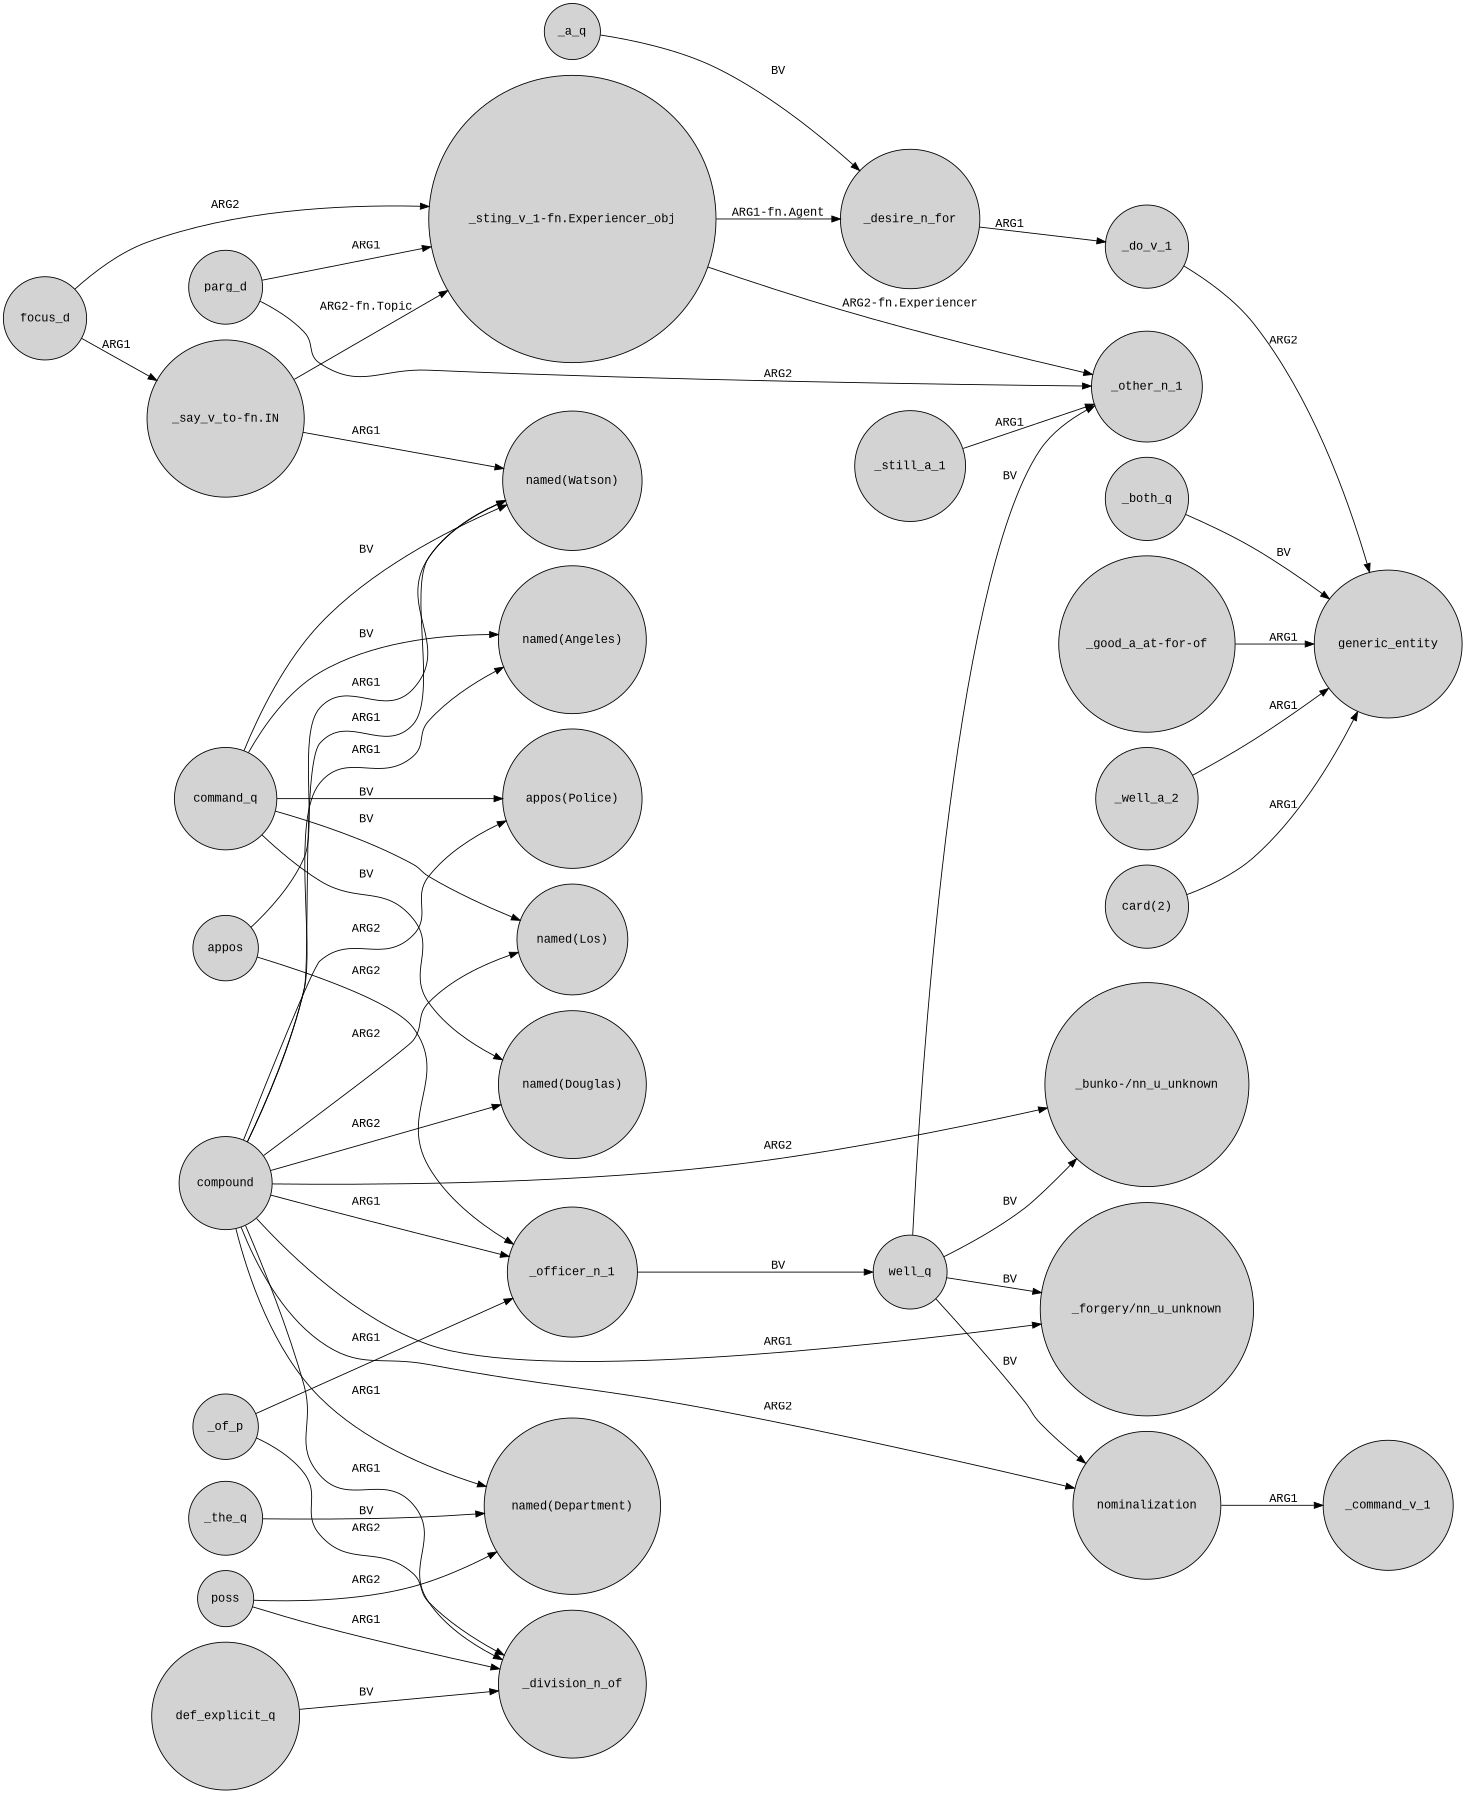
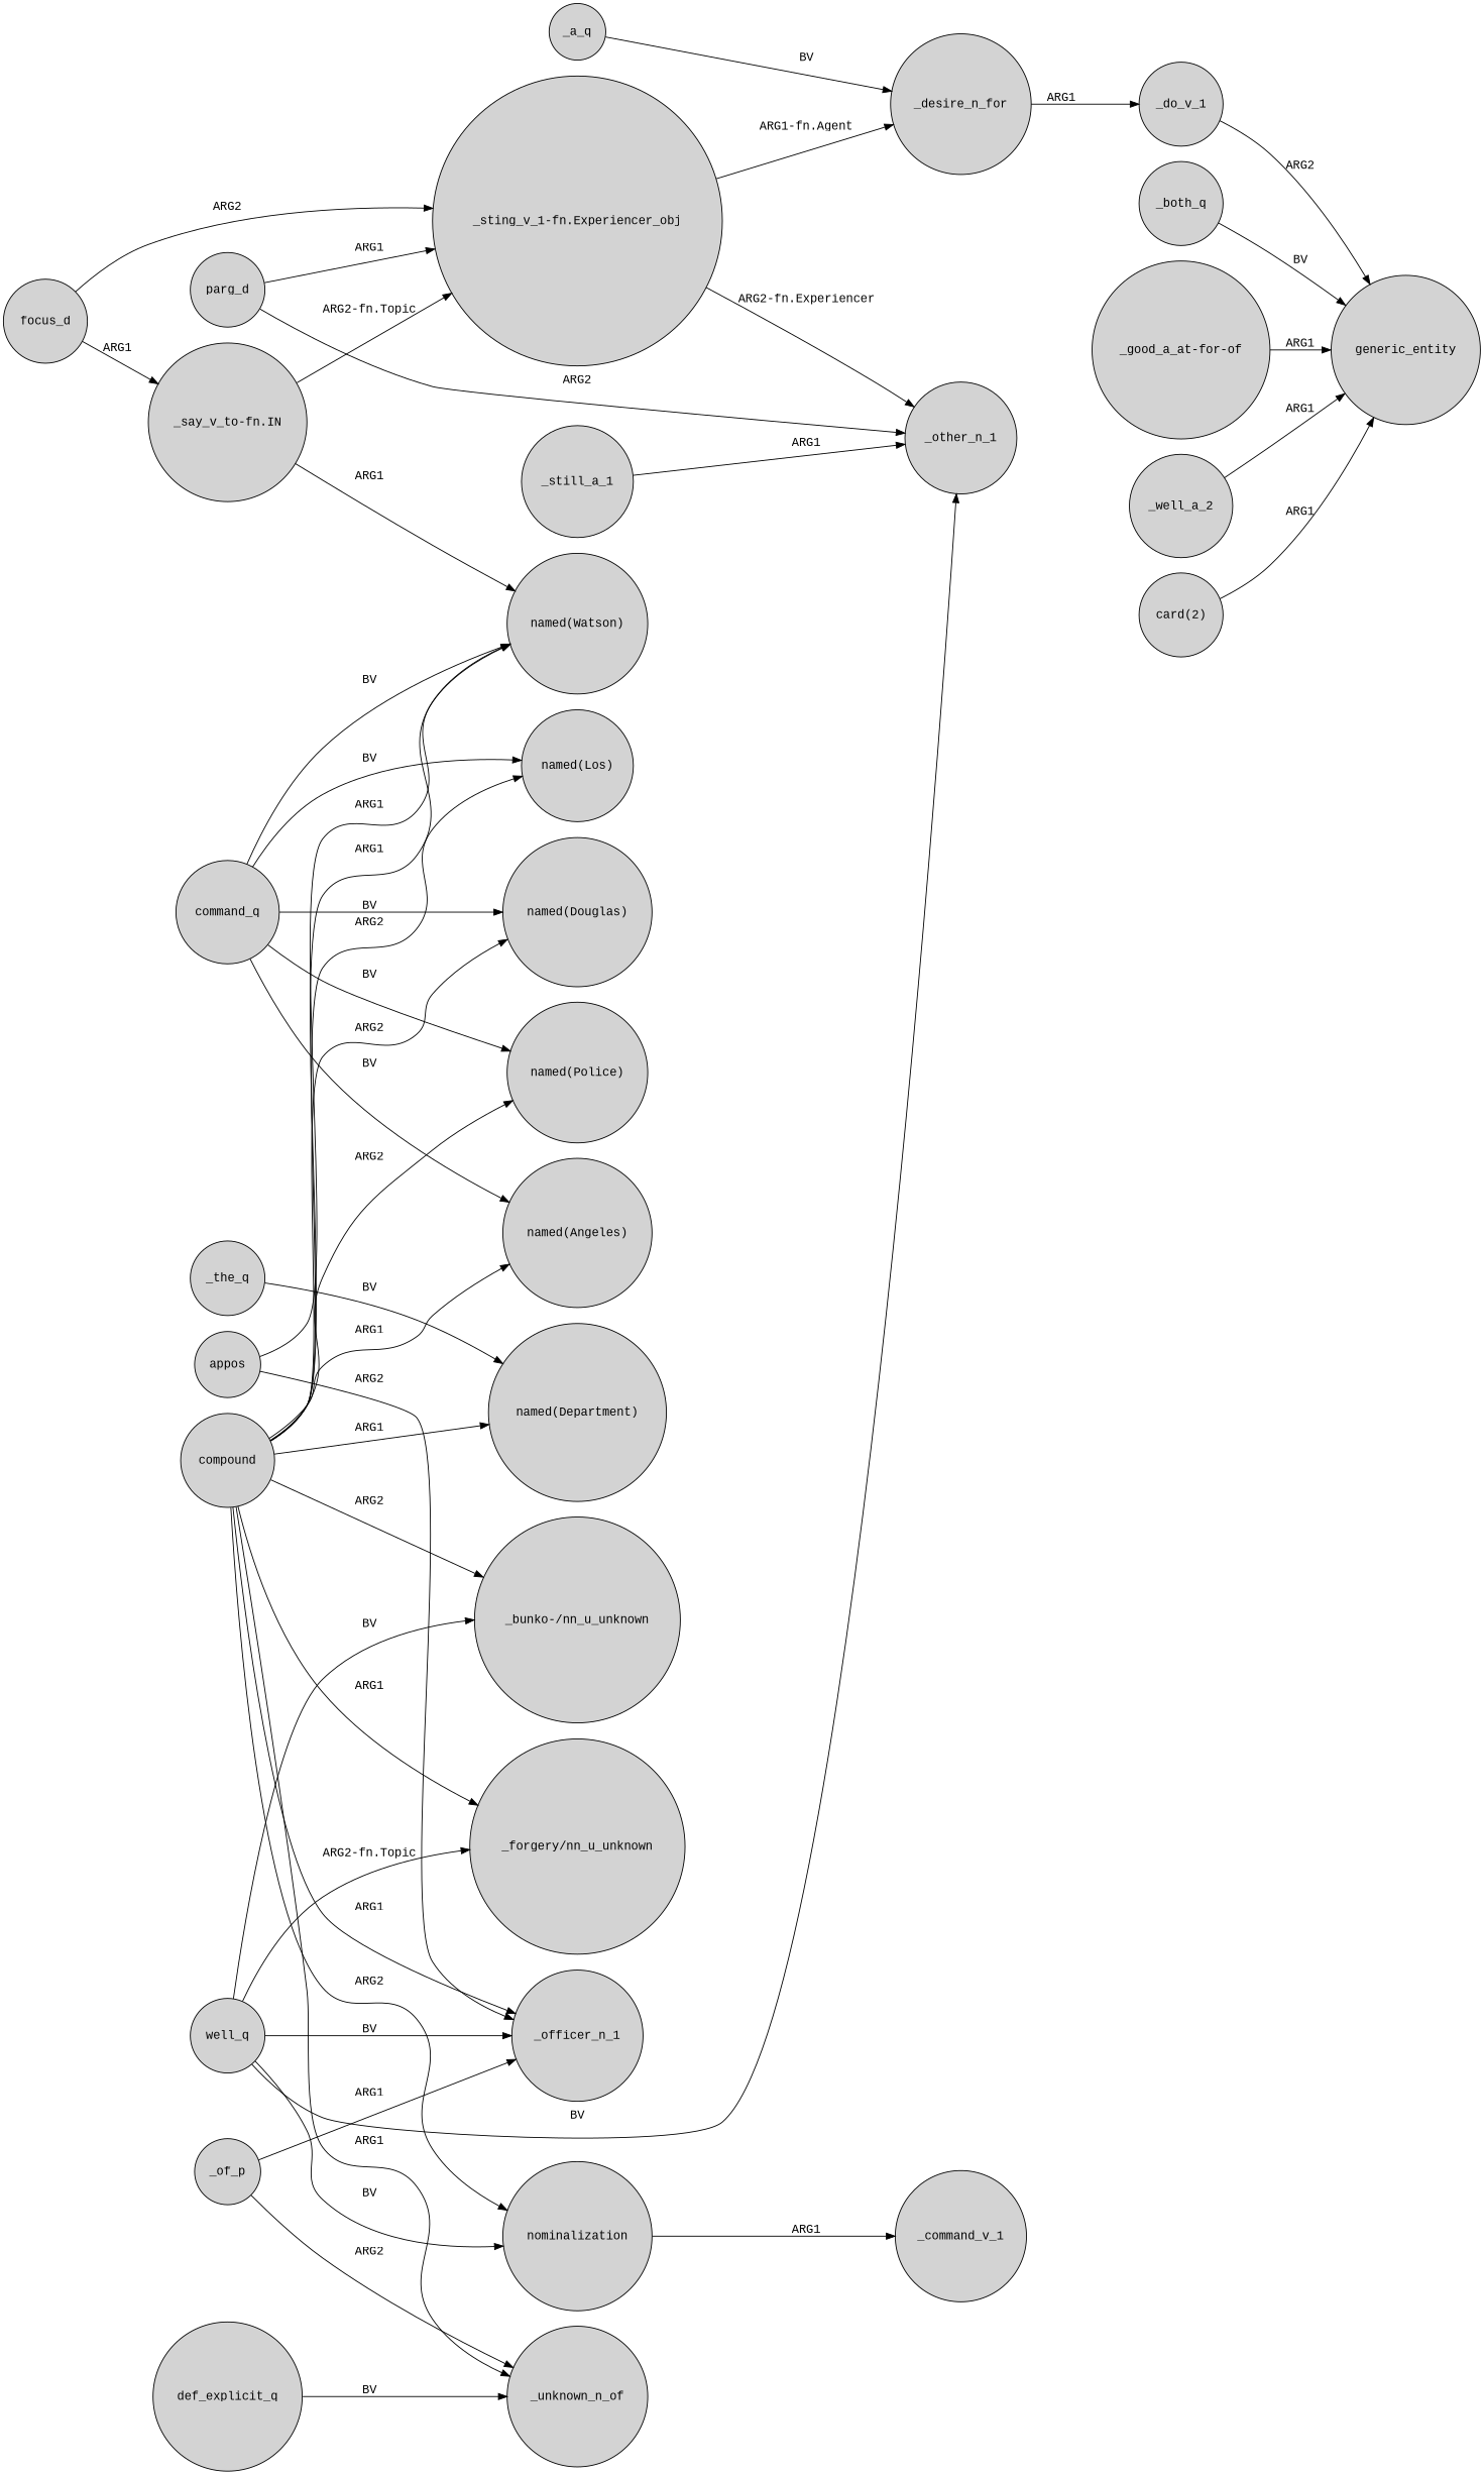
  digraph {
    fontname="Liberation Mono"
    rankdir=LR
    node [fontname="Liberation Mono" shape=circle style=filled]
    edge [fontname="Liberation Mono"]
    parg_d
    _other_n_1
    "_sting_v_1-fn.Experiencer_obj"
    _desire_n_for
    _do_v_1
    focus_d
    "_say_v_to-fn.IN"
    "named(Watson)"
    compound
    "named(Los)"
    nominalization
-   _division_n_of
+   _division_n_of [label=_unknown_n_of]
    "_bunko-/nn_u_unknown"
    "named(Angeles)"
    _officer_n_1
    "named(Douglas)"
    "named(Department)"
    "_forgery/nn_u_unknown"
-   "named(Police)" [label="appos(Police)"]
+   "named(Police)"
    _command_v_1
    n21 [label=command_q]
    _still_a_1
-   poss
    generic_entity
    _both_q
    n26 [label=well_q]
    def_explicit_q
    appos
    "_good_a_at-for-of"
    _of_p
    _well_a_2
    _the_q
    _a_q
    "card(2)"
    parg_d -> _other_n_1 [label=ARG2]
    parg_d -> "_sting_v_1-fn.Experiencer_obj" [label=ARG1]
    "_sting_v_1-fn.Experiencer_obj" -> _other_n_1 [label="ARG2-fn.Experiencer"]
    "_sting_v_1-fn.Experiencer_obj" -> _desire_n_for [label="ARG1-fn.Agent"]
    _desire_n_for -> _do_v_1 [label=ARG1]
    _do_v_1 -> generic_entity [label=ARG2]
    focus_d -> "_sting_v_1-fn.Experiencer_obj" [label=ARG2]
    focus_d -> "_say_v_to-fn.IN" [label=ARG1]
    "_say_v_to-fn.IN" -> "_sting_v_1-fn.Experiencer_obj" [label="ARG2-fn.Topic"]
    "_say_v_to-fn.IN" -> "named(Watson)" [label=ARG1]
    compound -> "named(Watson)" [label=ARG1]
    compound -> "named(Los)" [label=ARG2]
    compound -> nominalization [label=ARG2]
    compound -> _division_n_of [label=ARG1]
    compound -> "_bunko-/nn_u_unknown" [label=ARG2]
    compound -> "named(Angeles)" [label=ARG1]
    compound -> _officer_n_1 [label=ARG1]
    compound -> "named(Douglas)" [label=ARG2]
    compound -> "named(Department)" [label=ARG1]
    compound -> "_forgery/nn_u_unknown" [label=ARG1]
    compound -> "named(Police)" [label=ARG2]
    nominalization -> _command_v_1 [label=ARG1]
    n21 -> "named(Watson)" [label=BV]
    n21 -> "named(Los)" [label=BV]
    n21 -> "named(Angeles)" [label=BV]
    n21 -> "named(Douglas)" [label=BV]
    n21 -> "named(Police)" [label=BV]
    _still_a_1 -> _other_n_1 [label=ARG1]
-   poss -> _division_n_of [label=ARG1]
-   poss -> "named(Department)" [label=ARG2]
    _both_q -> generic_entity [label=BV]
    n26 -> _other_n_1 [label=BV]
    n26 -> nominalization [label=BV]
    n26 -> "_bunko-/nn_u_unknown" [label=BV]
-   _officer_n_1 -> n26 [label=BV]
-   n26 -> "_forgery/nn_u_unknown" [label=BV]
+   n26 -> _officer_n_1 [label=BV]
+   n26 -> "_forgery/nn_u_unknown" [label="ARG2-fn.Topic"]
    def_explicit_q -> _division_n_of [label=BV]
    appos -> "named(Watson)" [label=ARG1]
    appos -> _officer_n_1 [label=ARG2]
    "_good_a_at-for-of" -> generic_entity [label=ARG1]
    _of_p -> _division_n_of [label=ARG2]
    _of_p -> _officer_n_1 [label=ARG1]
    _well_a_2 -> generic_entity [label=ARG1]
    _the_q -> "named(Department)" [label=BV]
    _a_q -> _desire_n_for [label=BV]
    "card(2)" -> generic_entity [label=ARG1]
  }
